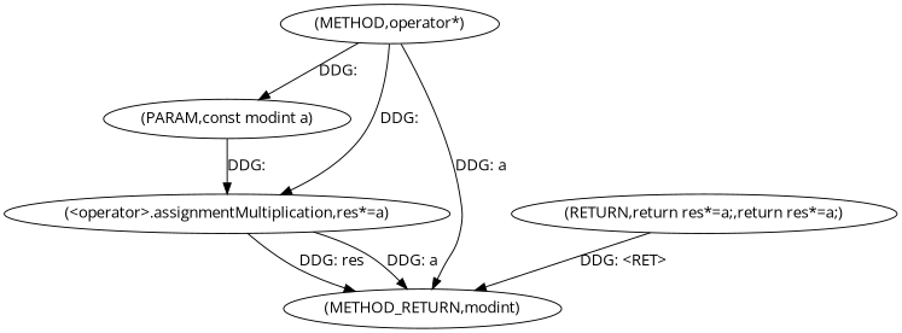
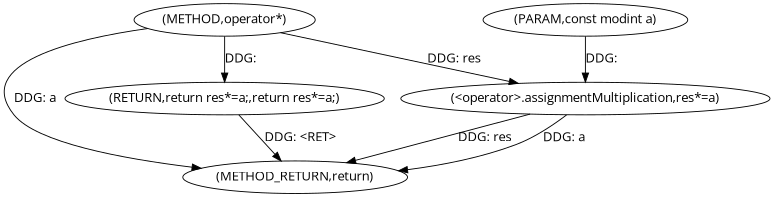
  digraph {
    fontname="Open Sans"
    node [fontname="Open Sans"]
    edge [fontname="Open Sans"]
    n1 [label="(METHOD,operator*)"]
    n2 [label="(PARAM,const modint a)"]
    n3 [label="(<operator>.assignmentMultiplication,res*=a)"]
-   n4 [label="(METHOD_RETURN,modint)"]
+   n4 [label="(METHOD_RETURN,return)"]
    n5 [label="(RETURN,return res*=a;,return res*=a;)"]
-   n1 -> n2 [label="DDG: "]
-   n1 -> n3 [label="DDG: "]
+   n1 -> n5 [label="DDG: "]
+   n1 -> n3 [label="DDG: res"]
    n1 -> n4 [label="DDG: a"]
    n2 -> n3 [label="DDG: "]
    n3 -> n4 [label="DDG: res"]
    n3 -> n4 [label="DDG: a"]
    n5 -> n4 [label="DDG: <RET>"]
  }
